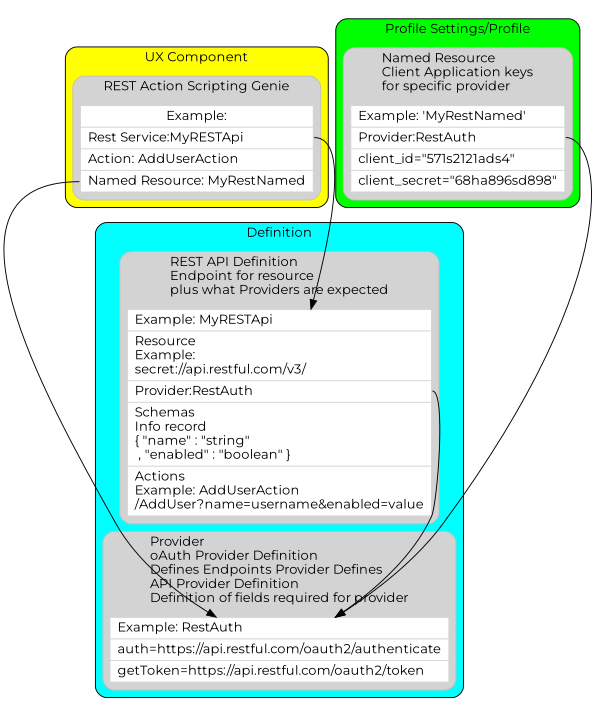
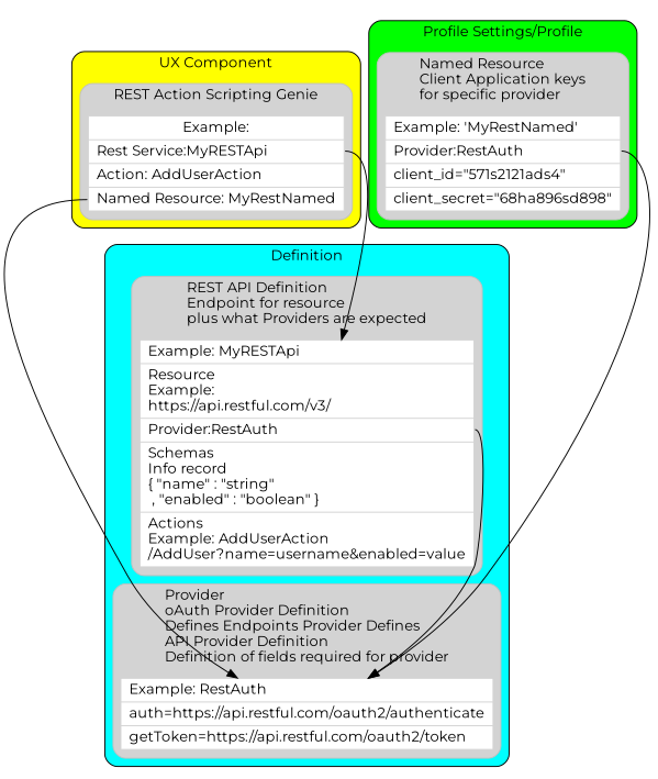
  digraph {
    fontname=Montserrat
    node [color=lightgray fillcolor=white fontname=Montserrat shape=record style=filled]
    edge [fontname=Montserrat tailport=ref]
    n1 [label="{Example:|<api>Rest Service:MyRESTApi\l|Action: AddUserAction\l|<named>Named Resource: MyRestNamed\l}"]
    n2 [label="{Example: 'MyRestNamed'\l|<ref>Provider:RestAuth\l|client_id=\"571s2121ads4\"\l|client_secret=\"68ha896sd898\"\l}"]
    n3 [label="{Example: RestAuth\l|auth=https://api.restful.com/oauth2/authenticate\l|getToken=https://api.restful.com/oauth2/token\l}"]
-   n4 [label="{Example: MyRESTApi\l|Resource\lExample:\lsecret://api.restful.com/v3/\l|<ref>Provider:RestAuth\l|Schemas\lInfo record\l\{ \"name\" : \"string\"\l , \"enabled\" : \"boolean\" \}\l|Actions\lExample: AddUserAction\l/AddUser?name=username&enabled=value\l}"]
+   n4 [label="{Example: MyRESTApi\l|Resource\lExample:\lhttps://api.restful.com/v3/\l|<ref>Provider:RestAuth\l|Schemas\lInfo record\l\{ \"name\" : \"string\"\l , \"enabled\" : \"boolean\" \}\l|Actions\lExample: AddUserAction\l/AddUser?name=username&enabled=value\l}"]
    subgraph cluster_1 {
      style=invis
      subgraph cluster_2 {
        fillcolor=yellow
        label="UX Component"
        style="rounded, filled"
        subgraph cluster_3 {
          color=gray
          fillcolor=lightgray
          label="REST Action Scripting Genie"
          style="rounded, filled"
          n1
        }
      }
      subgraph cluster_4 {
        fillcolor=lime
        label="Profile Settings/Profile"
        style="rounded, filled"
        subgraph cluster_5 {
          color=gray
          fillcolor=lightgray
          label="Named Resource\lClient Application keys\nfor specific provider\l"
          style="rounded, filled"
          n2
        }
      }
    }
    subgraph cluster_6 {
      fillcolor=cyan
      label=Definition
      rankdir=TB
      style="rounded, filled"
      subgraph cluster_7 {
        color=gray
        fillcolor=lightgray
        label="Provider\loAuth Provider Definition\lDefines Endpoints Provider Defines\lAPI Provider Definition\lDefinition of fields required for provider\l"
        rankdir=TB
        style="rounded, filled"
        n3
      }
      subgraph cluster_8 {
        color=gray
        fillcolor=lightgray
        label="REST API Definition\lEndpoint for resource\lplus what Providers are expected\l"
        rankdir=TB
        style="rounded, filled"
        n4
      }
    }
    n1 -> n3 [tailport=named]
    n1 -> n4 [tailport=api]
    n2 -> n3
    n4 -> n3
  }
